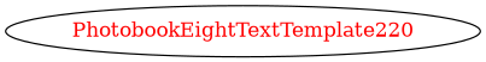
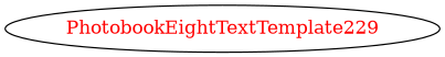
  digraph {
    concentrate=true
    rankdir=TB
    ranksep=2.0
    splines=ortho
-   PhotobookEightTextTemplate220 [fontcolor=red]
+   PhotobookEightTextTemplate220 [fontcolor=red label=PhotobookEightTextTemplate229]
  }
